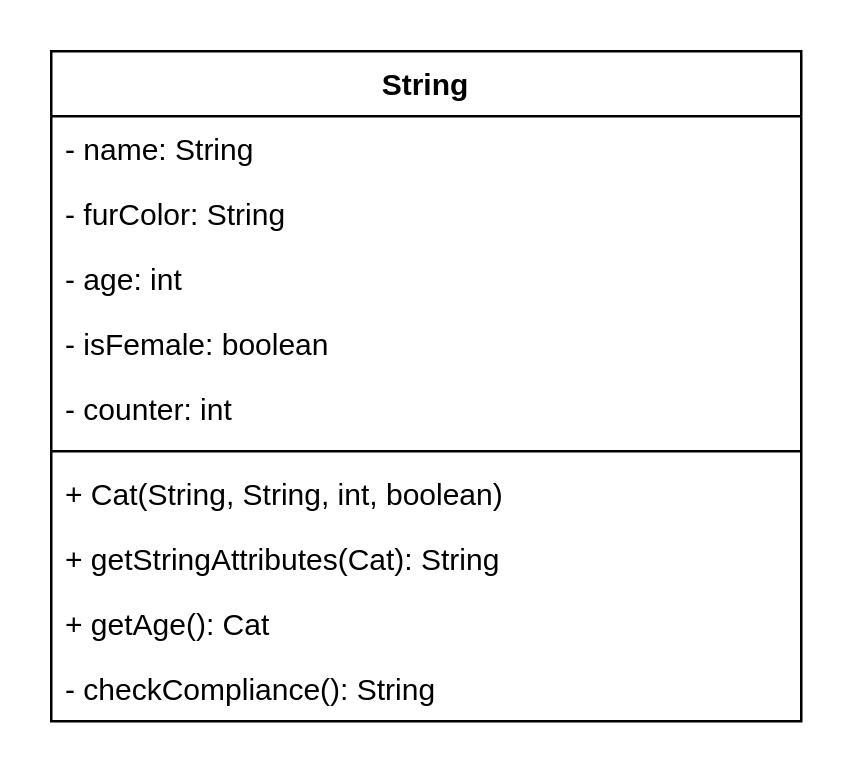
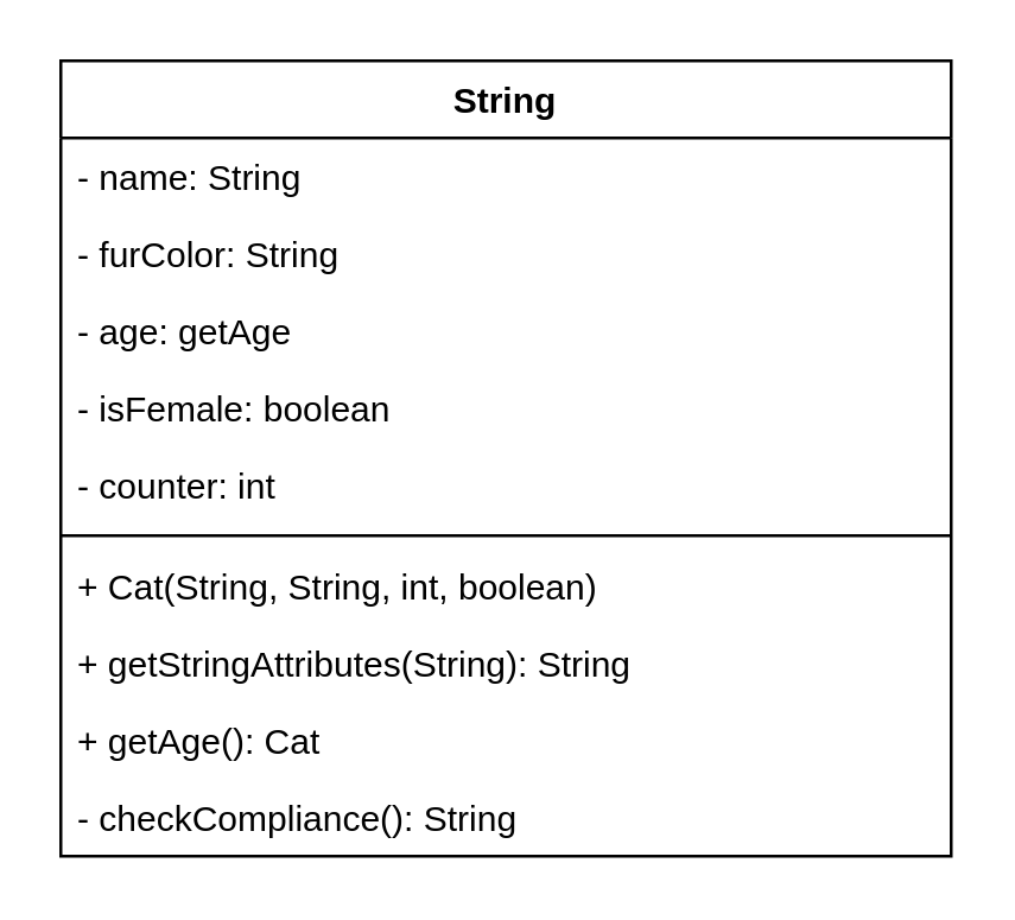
  <mxCell id="0" />
  <mxCell id="1" parent="0" />
  <mxCell id="2" value="String" style="swimlane;fontStyle=1;align=center;verticalAlign=top;childLayout=stackLayout;horizontal=1;startSize=26;horizontalStack=0;resizeParent=1;resizeParentMax=0;resizeLast=0;collapsible=1;marginBottom=0;" parent="1" vertex="1"><mxGeometry x="20" y="20" width="300" height="268" as="geometry" /></mxCell>
  <mxCell id="3" value="- name: String" style="text;strokeColor=none;fillColor=none;align=left;verticalAlign=top;spacingLeft=4;spacingRight=4;overflow=hidden;rotatable=0;points=[[0,0.5],[1,0.5]];portConstraint=eastwest;" parent="2" vertex="1"><mxGeometry y="26" width="300" height="26" as="geometry" /></mxCell>
  <mxCell id="4" value="- furColor: String" style="text;strokeColor=none;fillColor=none;align=left;verticalAlign=top;spacingLeft=4;spacingRight=4;overflow=hidden;rotatable=0;points=[[0,0.5],[1,0.5]];portConstraint=eastwest;" parent="2" vertex="1"><mxGeometry y="52" width="300" height="26" as="geometry" /></mxCell>
- <mxCell id="5" value="- age: int" style="text;strokeColor=none;fillColor=none;align=left;verticalAlign=top;spacingLeft=4;spacingRight=4;overflow=hidden;rotatable=0;points=[[0,0.5],[1,0.5]];portConstraint=eastwest;" parent="2" vertex="1"><mxGeometry y="78" width="300" height="26" as="geometry" /></mxCell>
+ <mxCell id="5" value="- age: getAge" style="text;strokeColor=none;fillColor=none;align=left;verticalAlign=top;spacingLeft=4;spacingRight=4;overflow=hidden;rotatable=0;points=[[0,0.5],[1,0.5]];portConstraint=eastwest;" parent="2" vertex="1"><mxGeometry y="78" width="300" height="26" as="geometry" /></mxCell>
  <mxCell id="6" value="- isFemale: boolean" style="text;strokeColor=none;fillColor=none;align=left;verticalAlign=top;spacingLeft=4;spacingRight=4;overflow=hidden;rotatable=0;points=[[0,0.5],[1,0.5]];portConstraint=eastwest;" parent="2" vertex="1"><mxGeometry y="104" width="300" height="26" as="geometry" /></mxCell>
  <mxCell id="7" value="- counter: int" style="text;strokeColor=none;fillColor=none;align=left;verticalAlign=top;spacingLeft=4;spacingRight=4;overflow=hidden;rotatable=0;points=[[0,0.5],[1,0.5]];portConstraint=eastwest;" parent="2" vertex="1"><mxGeometry y="130" width="300" height="26" as="geometry" /></mxCell>
  <mxCell id="8" value="" style="line;strokeWidth=1;fillColor=none;align=left;verticalAlign=middle;spacingTop=-1;spacingLeft=3;spacingRight=3;rotatable=0;labelPosition=right;points=[];portConstraint=eastwest;strokeColor=inherit;" parent="2" vertex="1"><mxGeometry y="156" width="300" height="8" as="geometry" /></mxCell>
  <mxCell id="9" value="+ Cat(String, String, int, boolean)" style="text;strokeColor=none;fillColor=none;align=left;verticalAlign=top;spacingLeft=4;spacingRight=4;overflow=hidden;rotatable=0;points=[[0,0.5],[1,0.5]];portConstraint=eastwest;" parent="2" vertex="1"><mxGeometry y="164" width="300" height="26" as="geometry" /></mxCell>
- <mxCell id="10" value="+ getStringAttributes(Cat): String" style="text;strokeColor=none;fillColor=none;align=left;verticalAlign=top;spacingLeft=4;spacingRight=4;overflow=hidden;rotatable=0;points=[[0,0.5],[1,0.5]];portConstraint=eastwest;" parent="2" vertex="1"><mxGeometry y="190" width="300" height="26" as="geometry" /></mxCell>
+ <mxCell id="10" value="+ getStringAttributes(String): String" style="text;strokeColor=none;fillColor=none;align=left;verticalAlign=top;spacingLeft=4;spacingRight=4;overflow=hidden;rotatable=0;points=[[0,0.5],[1,0.5]];portConstraint=eastwest;" parent="2" vertex="1"><mxGeometry y="190" width="300" height="26" as="geometry" /></mxCell>
  <mxCell id="11" value="+ getAge(): Cat" style="text;strokeColor=none;fillColor=none;align=left;verticalAlign=top;spacingLeft=4;spacingRight=4;overflow=hidden;rotatable=0;points=[[0,0.5],[1,0.5]];portConstraint=eastwest;" parent="2" vertex="1"><mxGeometry y="216" width="300" height="26" as="geometry" /></mxCell>
  <mxCell id="12" value="- checkCompliance(): String" style="text;strokeColor=none;fillColor=none;align=left;verticalAlign=top;spacingLeft=4;spacingRight=4;overflow=hidden;rotatable=0;points=[[0,0.5],[1,0.5]];portConstraint=eastwest;" parent="2" vertex="1"><mxGeometry y="242" width="300" height="26" as="geometry" /></mxCell>
